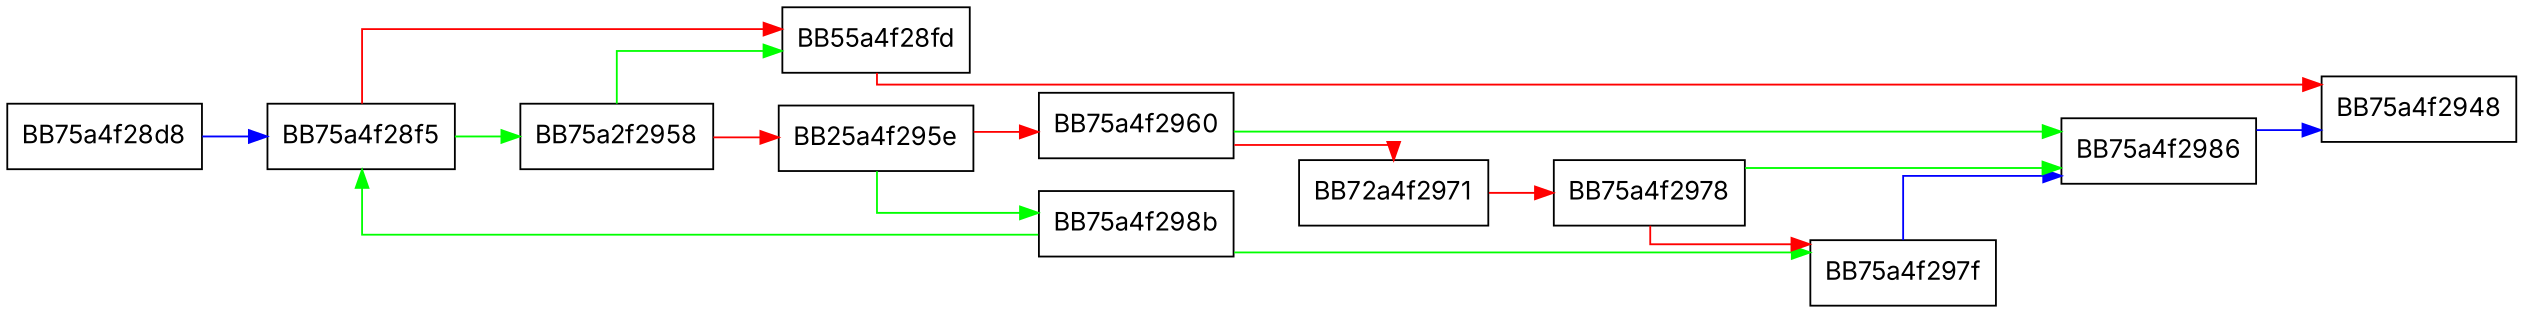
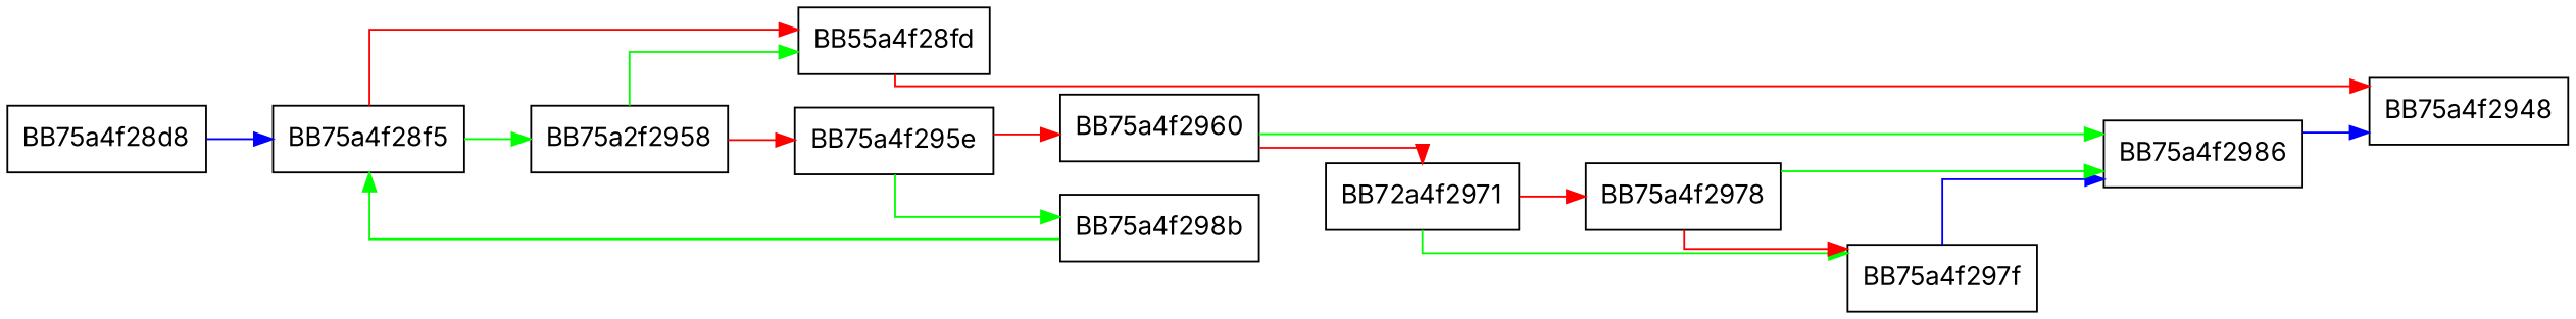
  digraph {
    fontname=Inter
    rankdir=LR
    splines=ortho
    node [fontname=Inter shape=box]
    edge [color=green fontname=Inter]
    BB75a4f28d8
    BB75a4f28f5
    n3 [label=BB75a2f2958]
    n4 [label=BB55a4f28fd]
-   BB75a4f295e [label=BB25a4f295e]
+   BB75a4f295e
    BB75a4f2948
    BB75a4f298b
    BB75a4f2960
    BB75a4f2986
    n10 [label=BB72a4f2971]
    BB75a4f297f
    BB75a4f2978
    BB75a4f28d8 -> BB75a4f28f5 [color=blue]
    BB75a4f28f5 -> n3
    BB75a4f28f5 -> n4 [color=red]
    n3 -> n4
    n3 -> BB75a4f295e [color=red]
    n4 -> BB75a4f2948 [color=red]
    BB75a4f295e -> BB75a4f298b
    BB75a4f295e -> BB75a4f2960 [color=red]
    BB75a4f298b -> BB75a4f28f5
    BB75a4f2960 -> BB75a4f2986
    BB75a4f2960 -> n10 [color=red]
    BB75a4f2986 -> BB75a4f2948 [color=blue]
-   BB75a4f298b -> BB75a4f297f
+   n10 -> BB75a4f297f
    n10 -> BB75a4f2978 [color=red]
    BB75a4f297f -> BB75a4f2986 [color=blue]
    BB75a4f2978 -> BB75a4f2986
    BB75a4f2978 -> BB75a4f297f [color=red]
  }
